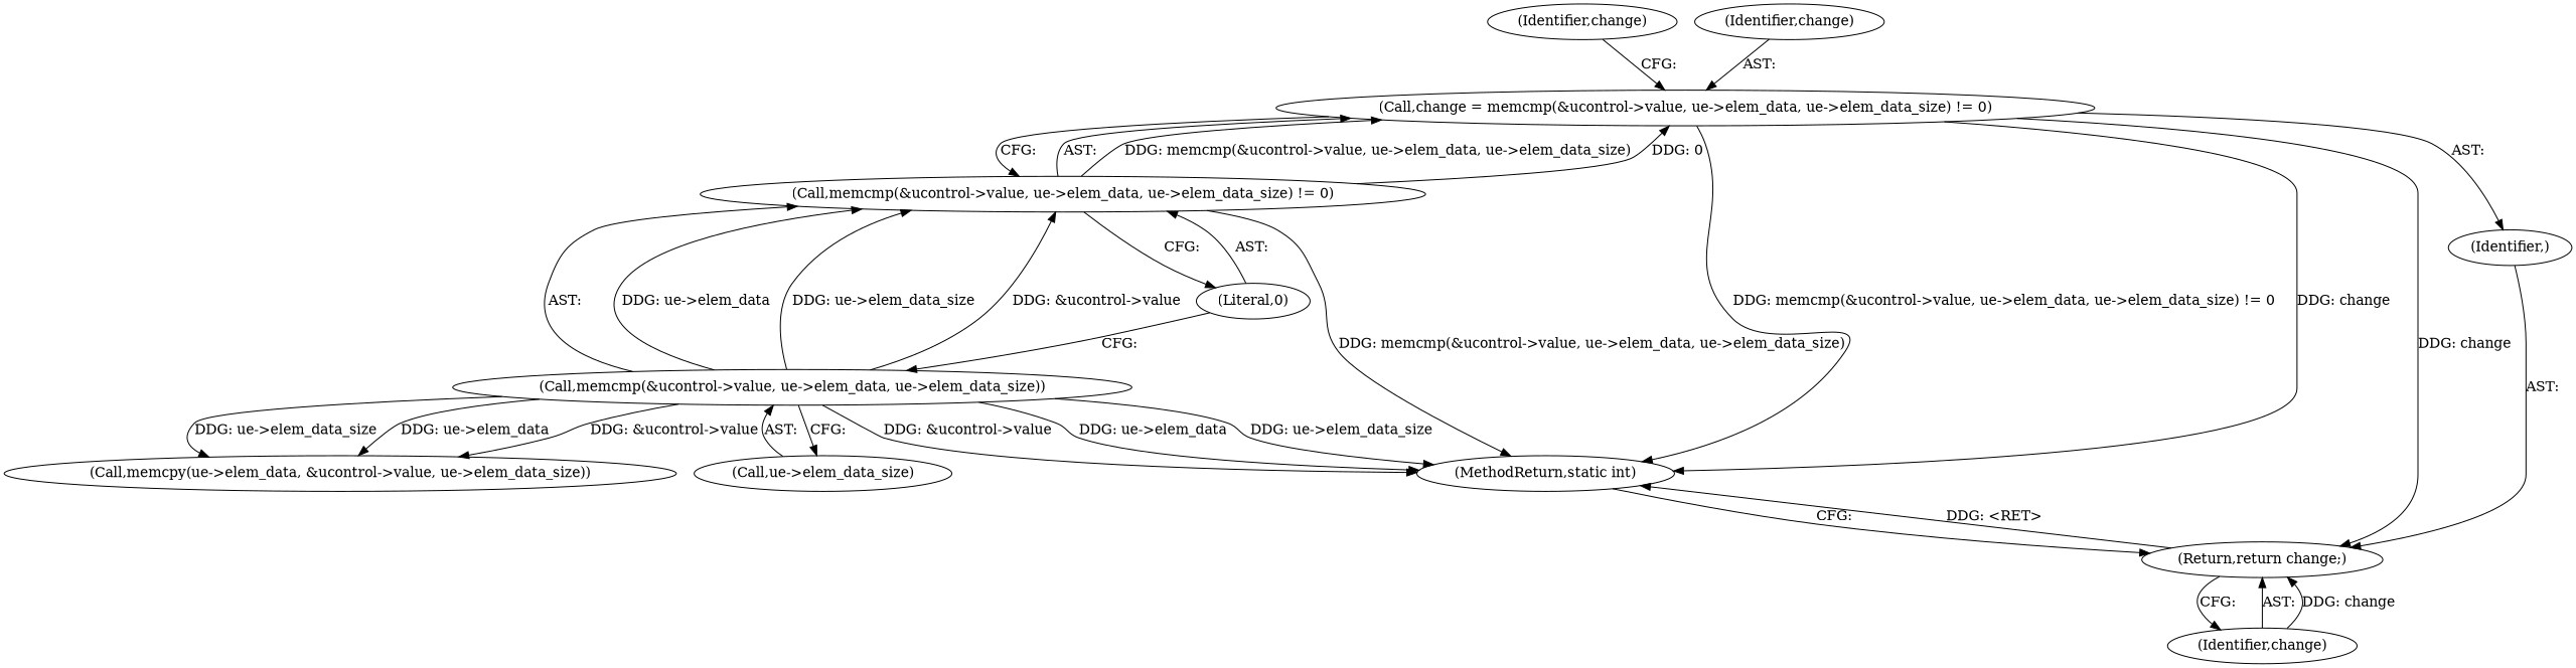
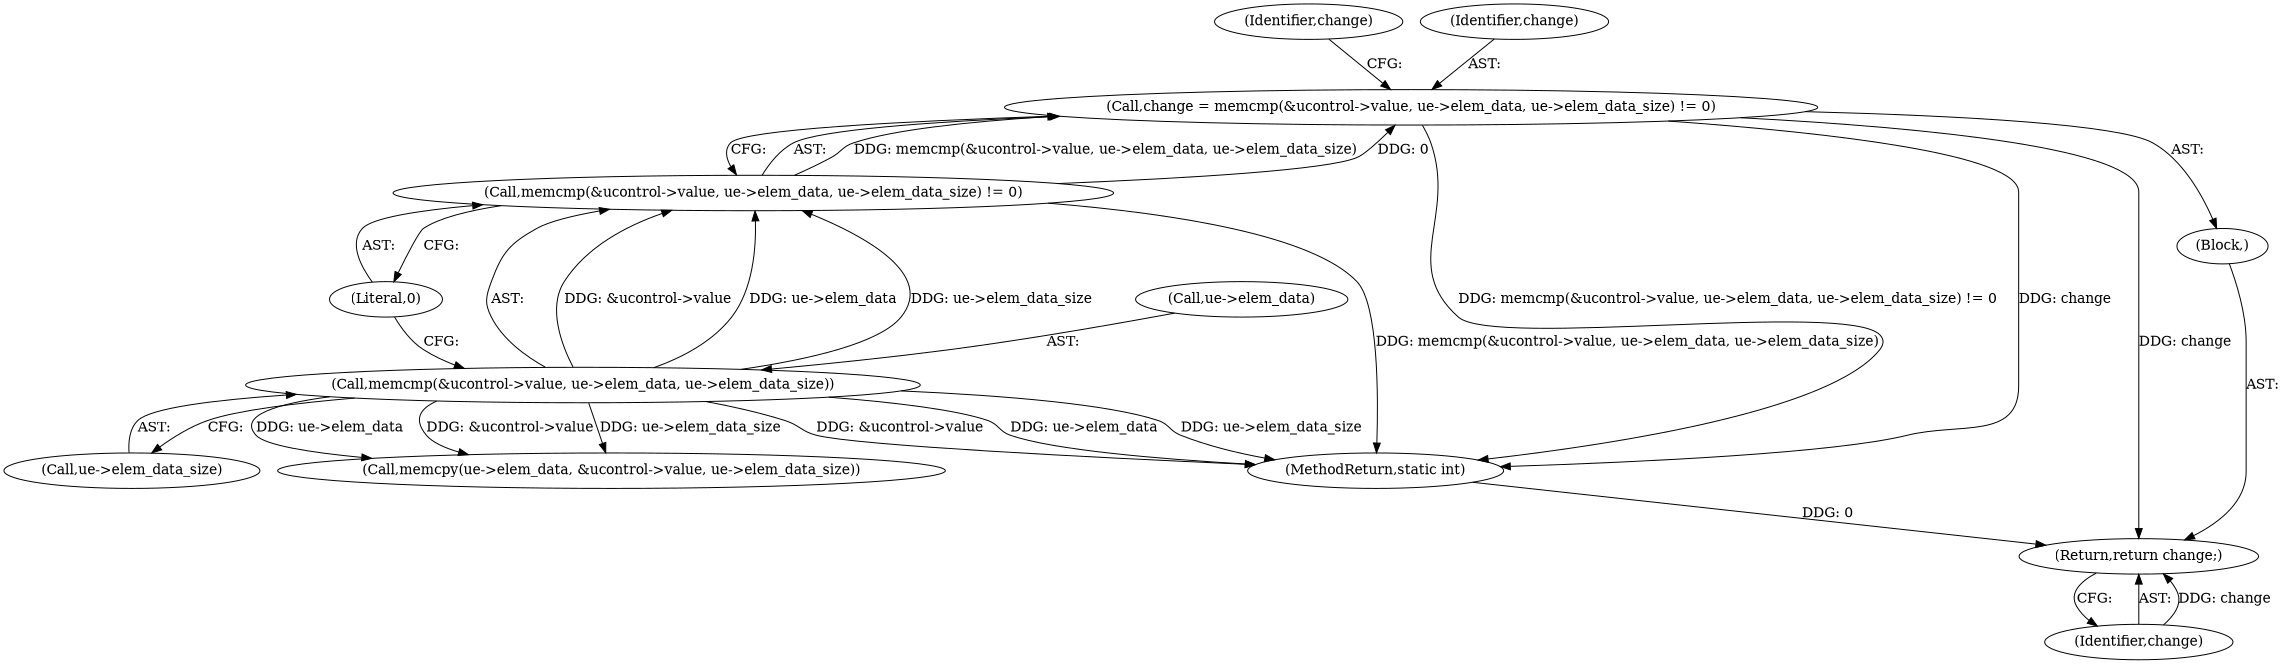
  digraph {
    n1 [label="(Call,change = memcmp(&ucontrol->value, ue->elem_data, ue->elem_data_size) != 0)"]
    n2 [label="(Call,memcmp(&ucontrol->value, ue->elem_data, ue->elem_data_size) != 0)"]
    n3 [label="(Return,return change;)"]
-   n4 [label="(Identifier,)"]
+   n4 [label="(Block,)"]
    n5 [label="(MethodReturn,static int)"]
    n6 [label="(Literal,0)"]
    n7 [label="(Identifier,change)"]
    n8 [label="(Call,memcmp(&ucontrol->value, ue->elem_data, ue->elem_data_size))"]
    n9 [label="(Call,memcpy(ue->elem_data, &ucontrol->value, ue->elem_data_size))"]
    n10 [label="(Call,ue->elem_data_size)"]
    n11 [label="(Identifier,change)"]
    n12 [label="(Identifier,change)"]
+   n13 [label="(Call,ue->elem_data)"]
    n1 -> n2 [label="CFG: "]
    n1 -> n3 [label="DDG: change"]
    n1 -> n4 [label="AST: "]
    n1 -> n5 [label="DDG: change"]
    n1 -> n5 [label="DDG: memcmp(&ucontrol->value, ue->elem_data, ue->elem_data_size) != 0"]
    n2 -> n1 [label="AST: "]
    n2 -> n1 [label="DDG: memcmp(&ucontrol->value, ue->elem_data, ue->elem_data_size)"]
    n2 -> n1 [label="DDG: 0"]
    n2 -> n5 [label="DDG: memcmp(&ucontrol->value, ue->elem_data, ue->elem_data_size)"]
    n2 -> n6 [label="CFG: "]
-   n3 -> n5 [label="DDG: <RET>"]
    n3 -> n7 [label="CFG: "]
    n4 -> n3 [label="AST: "]
-   n5 -> n3 [label="CFG: "]
+   n5 -> n3 [label="DDG: 0"]
    n6 -> n2 [label="AST: "]
    n6 -> n8 [label="CFG: "]
    n7 -> n3 [label="AST: "]
    n7 -> n3 [label="DDG: change"]
    n8 -> n2 [label="AST: "]
    n8 -> n2 [label="DDG: &ucontrol->value"]
    n8 -> n2 [label="DDG: ue->elem_data"]
    n8 -> n2 [label="DDG: ue->elem_data_size"]
    n8 -> n5 [label="DDG: ue->elem_data"]
    n8 -> n5 [label="DDG: ue->elem_data_size"]
    n8 -> n5 [label="DDG: &ucontrol->value"]
    n8 -> n9 [label="DDG: ue->elem_data"]
    n8 -> n9 [label="DDG: &ucontrol->value"]
    n8 -> n9 [label="DDG: ue->elem_data_size"]
    n8 -> n10 [label="CFG: "]
    n10 -> n8 [label="AST: "]
    n11 -> n1 [label="CFG: "]
    n12 -> n1 [label="AST: "]
+   n13 -> n8 [label="AST: "]
  }
